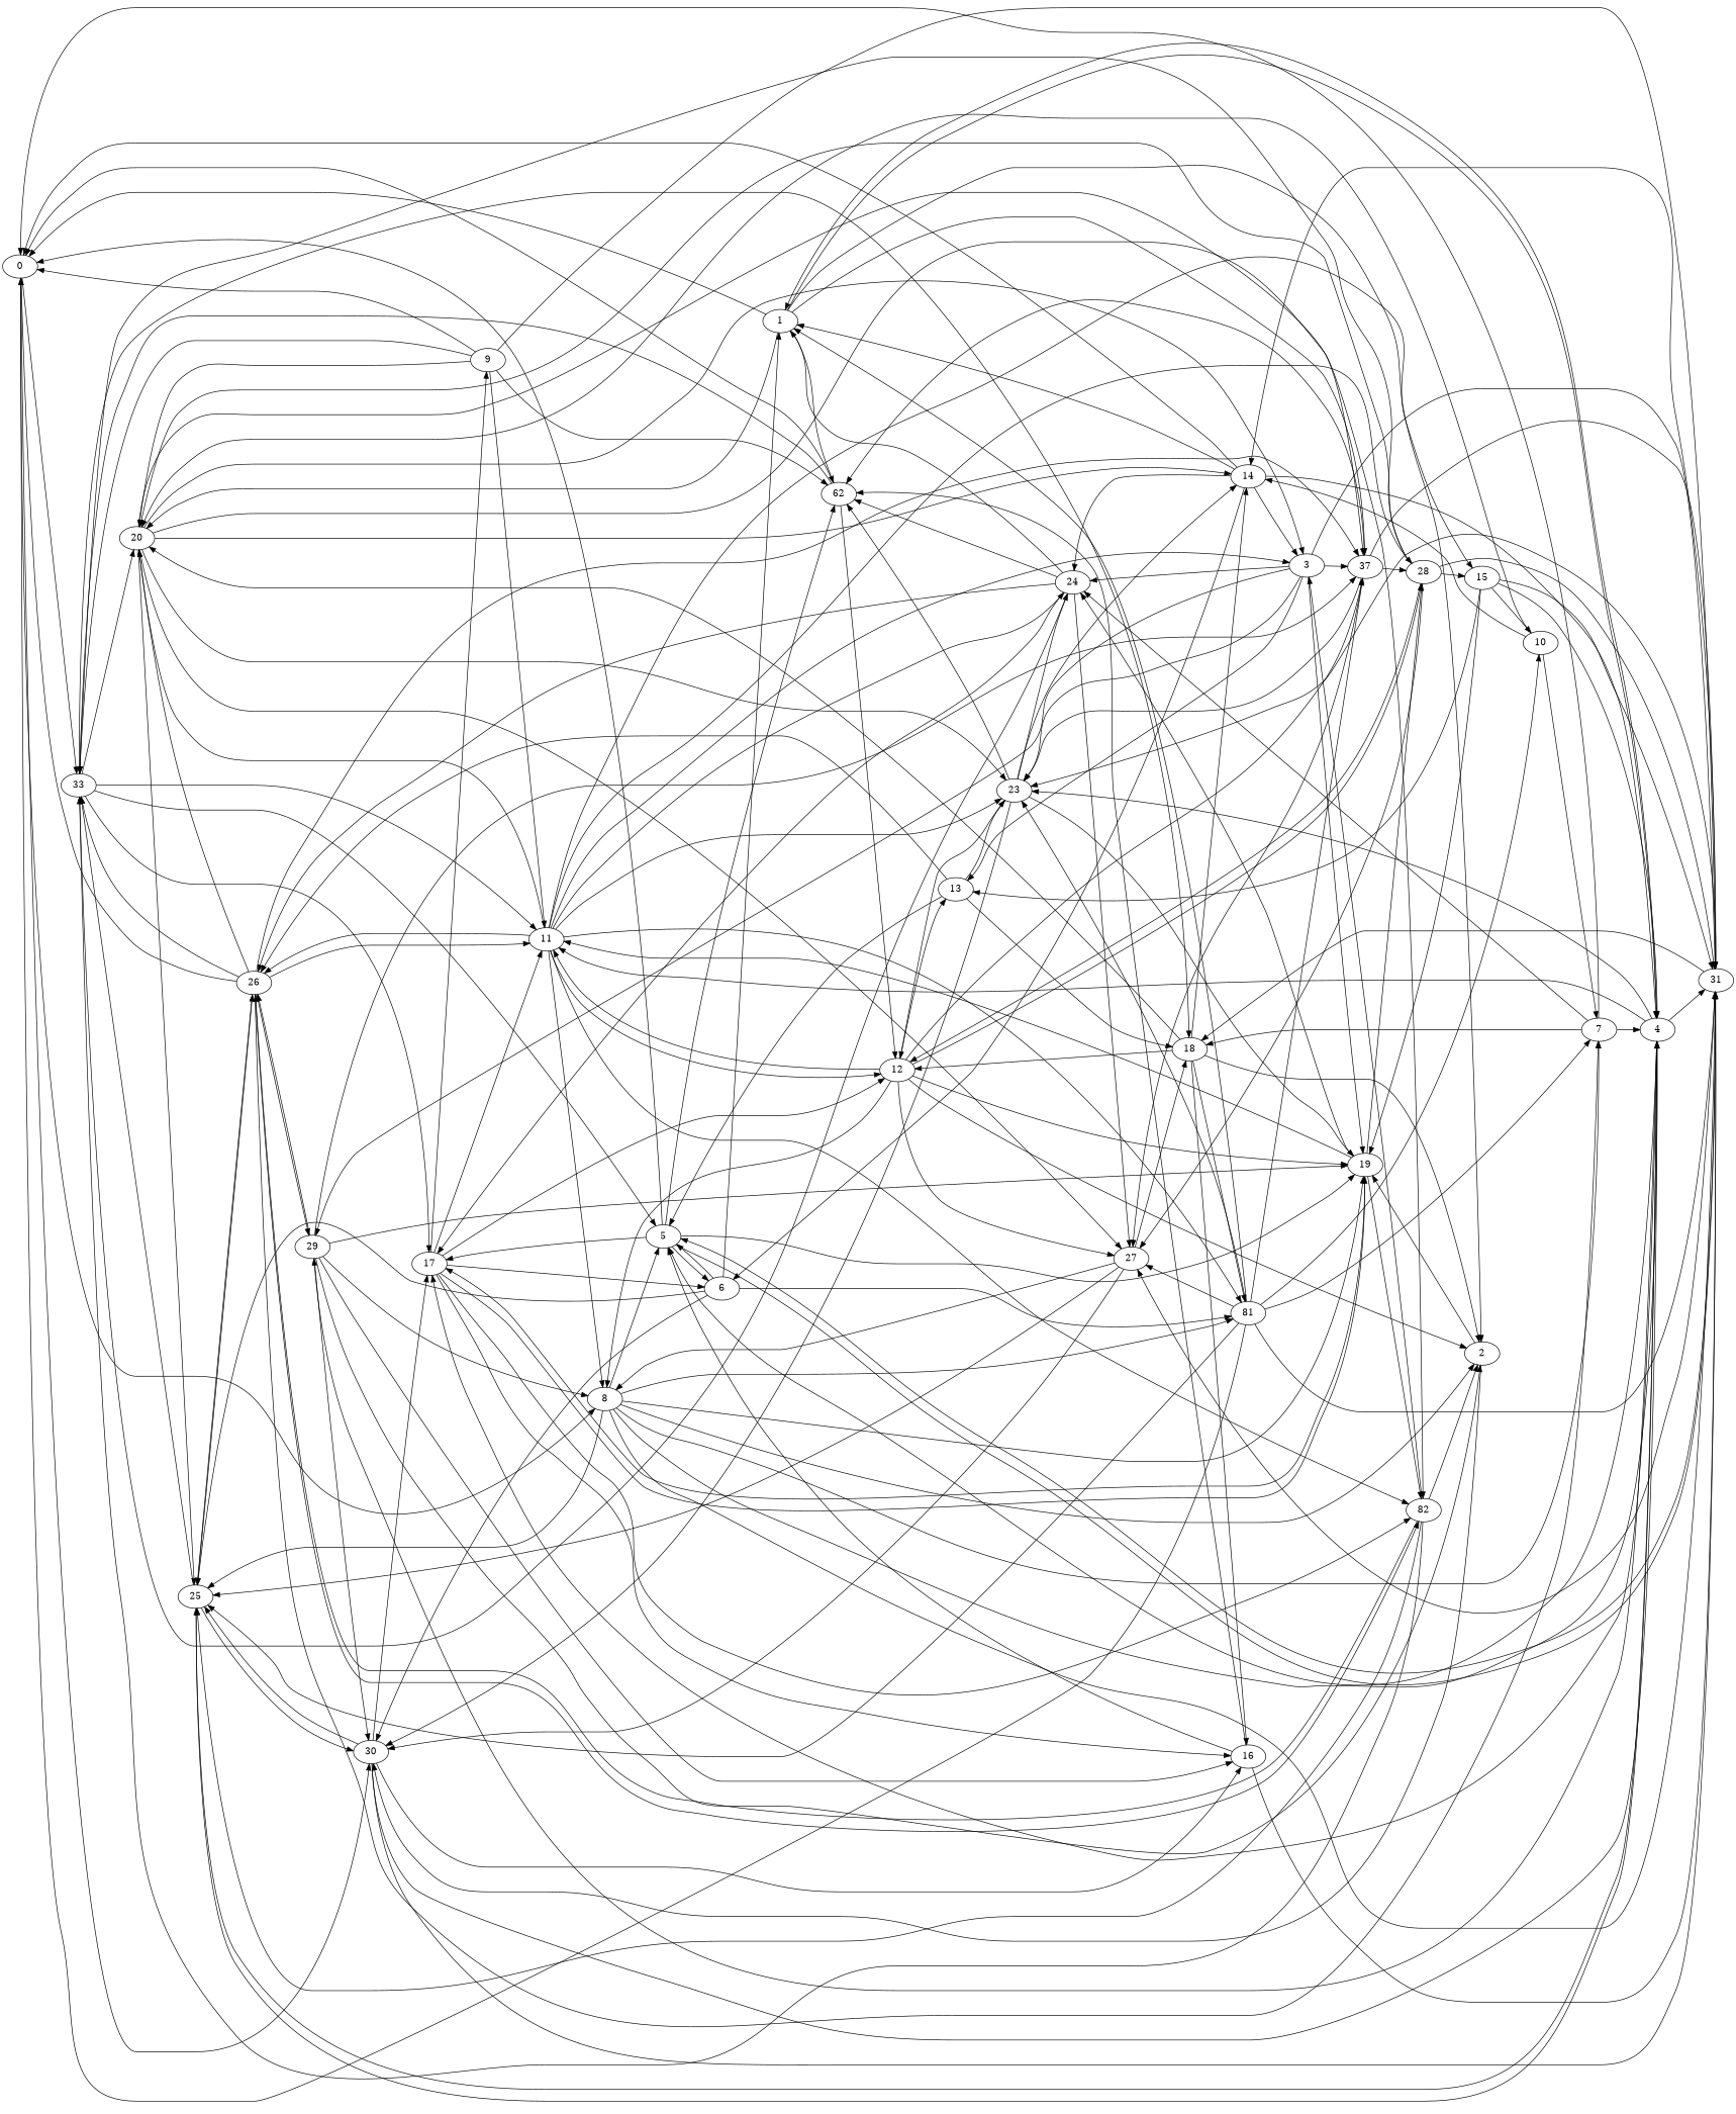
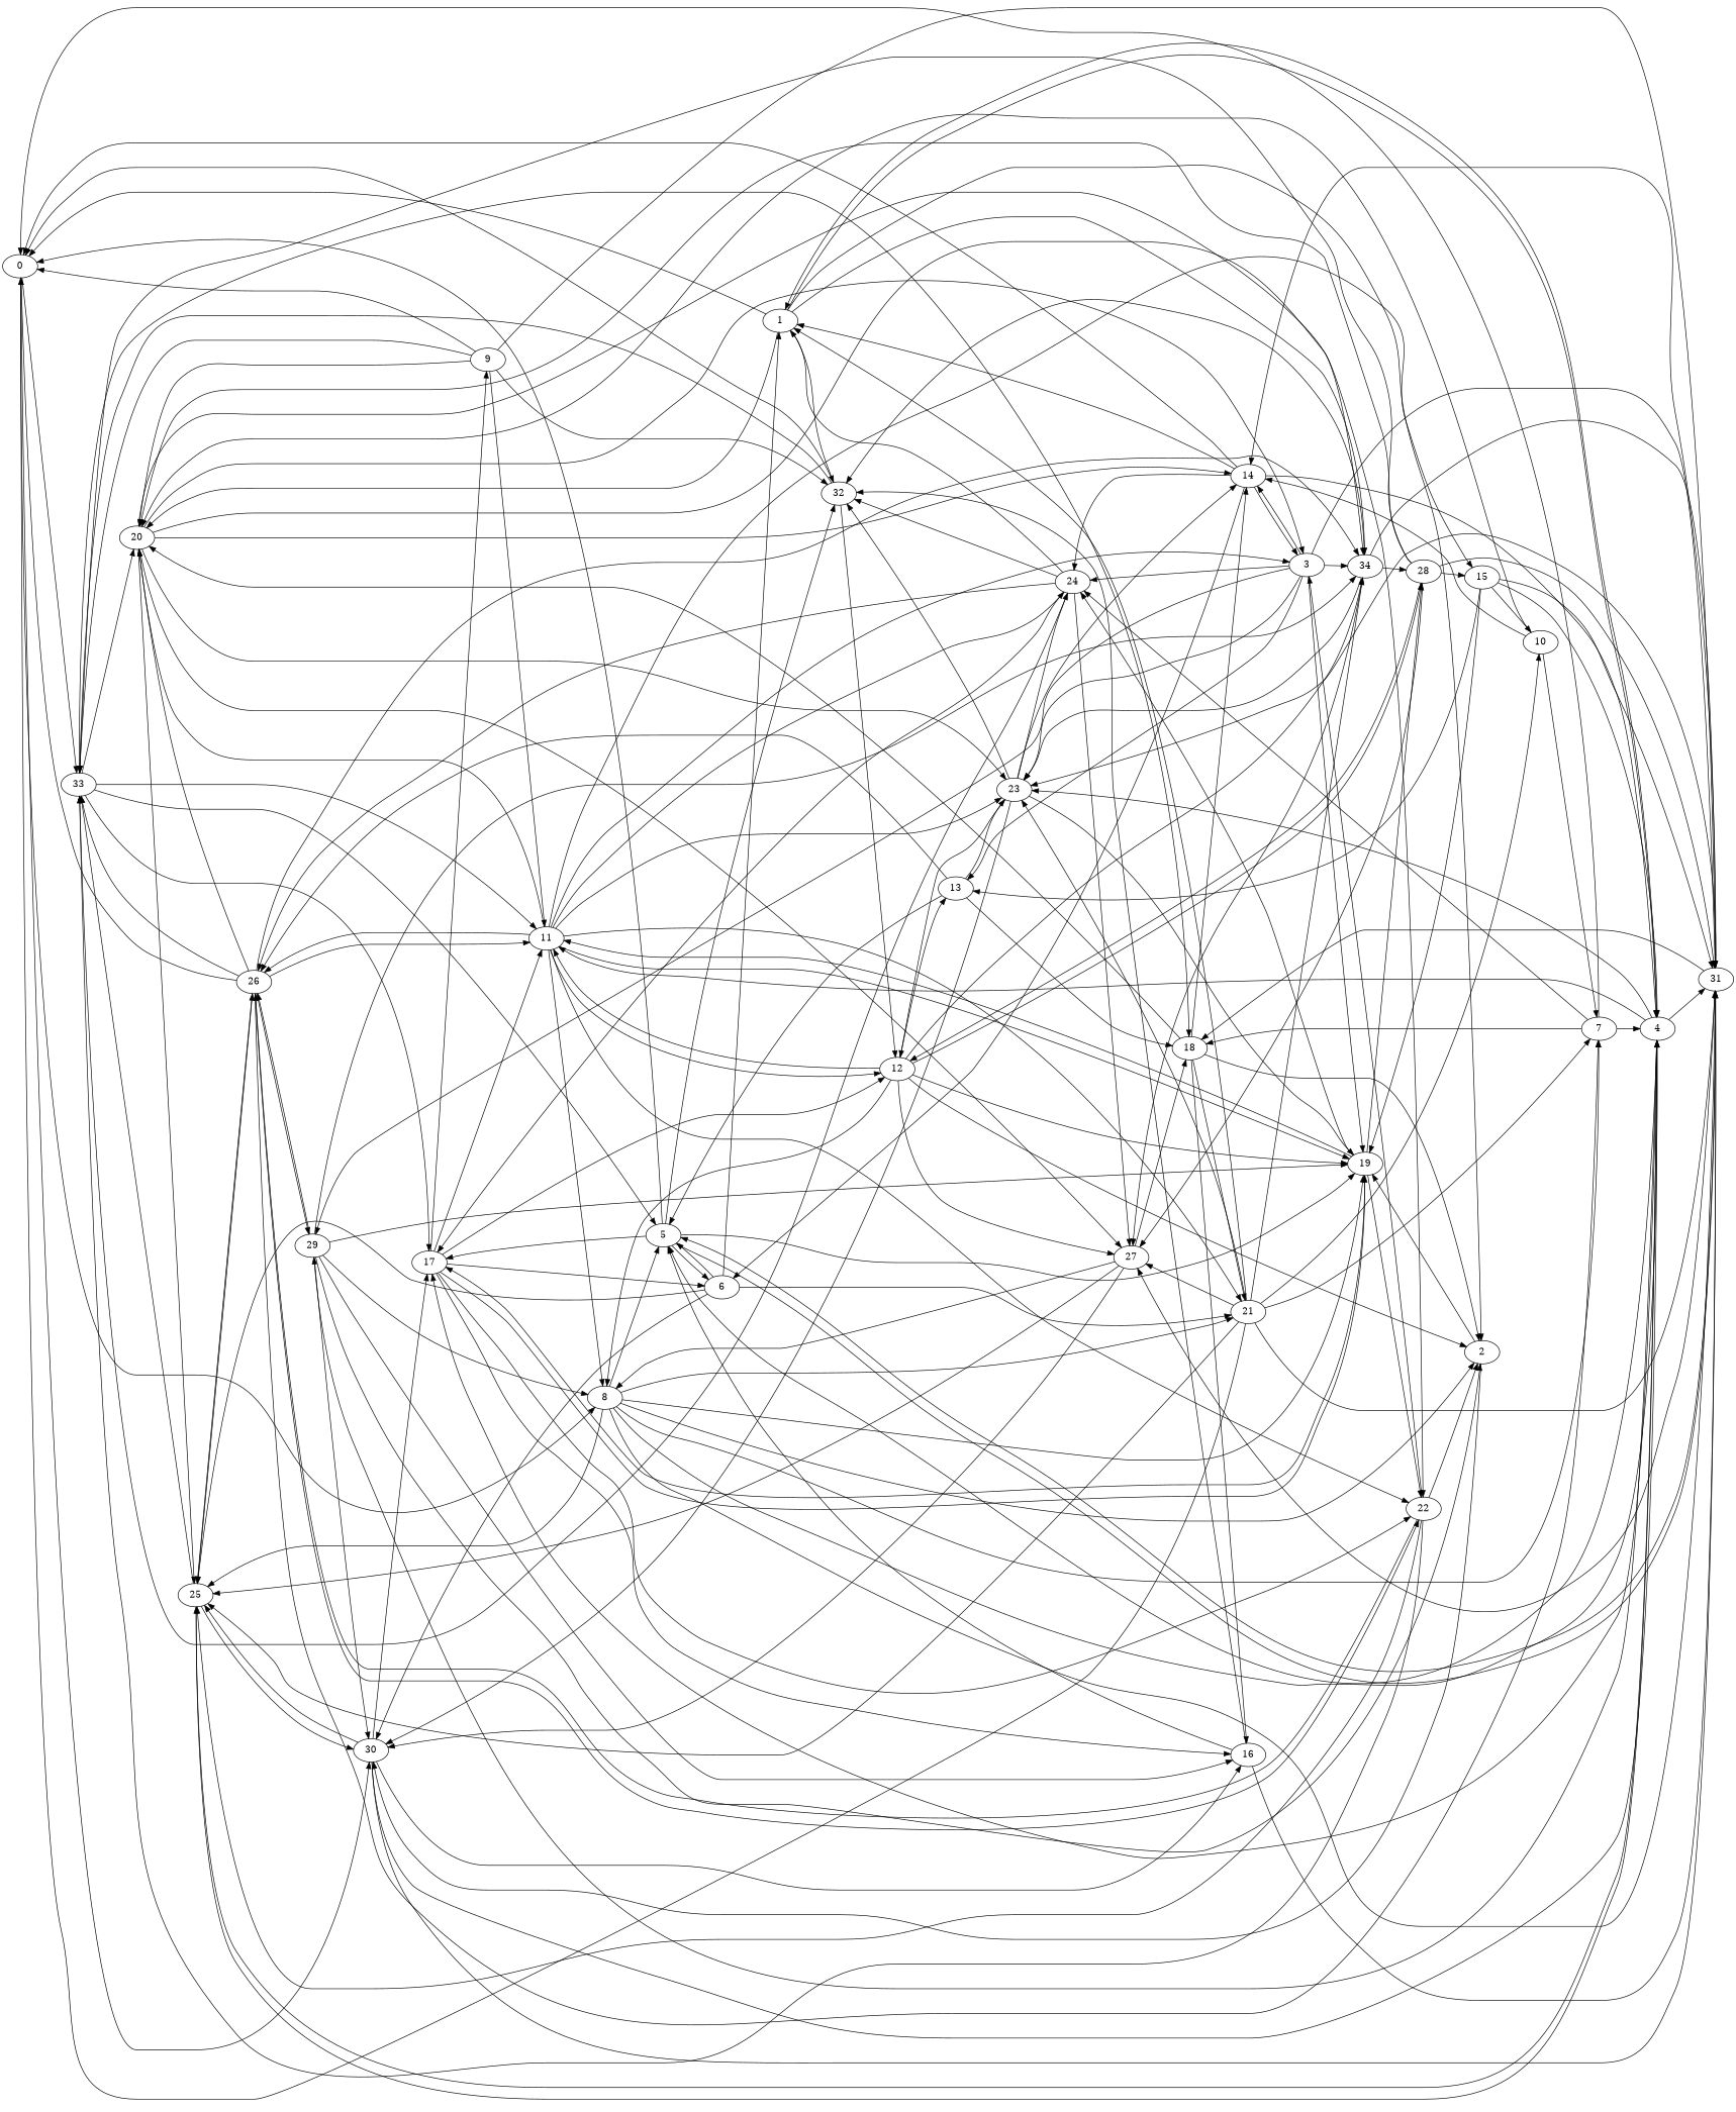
  digraph {
    rankdir=LR
    0
    33
    30
    8
    20
    5
    17
    11
    18
    4
    31
    25
    16
    2
    19
-   21 [label=81]
+   21
    7
-   34 [label=37]
+   34
    3
    23
    14
-   22 [label=82]
+   22
    27
-   32 [label=62]
+   32
    6
    12
    9
    24
    26
    15
    1
    29
    28
    10
    13
    0 -> 33
    0 -> 30
    0 -> 8
    33 -> 20
    33 -> 5
    33 -> 17
    33 -> 11
    33 -> 18
    30 -> 17
    30 -> 4
    30 -> 31
    30 -> 25
    30 -> 16
    8 -> 5
    8 -> 4
    8 -> 31
    8 -> 25
    8 -> 2
    8 -> 19
    8 -> 21
    8 -> 7
    20 -> 25
    20 -> 34
    20 -> 3
    20 -> 23
    20 -> 14
    20 -> 22
    20 -> 27
    5 -> 0
    5 -> 17
    5 -> 31
    5 -> 19
    5 -> 32
    5 -> 6
    17 -> 11
    17 -> 16
    17 -> 19
    17 -> 22
    17 -> 6
    17 -> 12
    17 -> 9
    11 -> 8
    11 -> 20
-   11 -> 28
+   11 -> 19
    11 -> 21
    11 -> 3
    11 -> 23
    11 -> 22
    11 -> 12
    11 -> 24
    11 -> 26
    11 -> 15
    18 -> 20
    18 -> 16
    18 -> 2
    18 -> 21
    18 -> 14
-   18 -> 12
    4 -> 5
    4 -> 17
    4 -> 11
    4 -> 31
    4 -> 25
    4 -> 23
    4 -> 1
    4 -> 29
    31 -> 5
    31 -> 18
    31 -> 23
    31 -> 14
    31 -> 27
    25 -> 33
    25 -> 30
    25 -> 4
    25 -> 26
    16 -> 5
    16 -> 31
    16 -> 32
    2 -> 30
    2 -> 19
    19 -> 17
    19 -> 11
    19 -> 22
    19 -> 24
    19 -> 28
    21 -> 0
    21 -> 31
    21 -> 25
    21 -> 7
    21 -> 34
    21 -> 23
    21 -> 27
    21 -> 1
    21 -> 10
    7 -> 0
    7 -> 18
    7 -> 4
    7 -> 24
    34 -> 31
    34 -> 23
    34 -> 27
    34 -> 32
    34 -> 28
    3 -> 31
    3 -> 19
    3 -> 34
    3 -> 23
+   3 -> 14
    3 -> 24
    3 -> 29
    3 -> 13
    23 -> 30
    23 -> 19
    23 -> 14
    23 -> 32
    23 -> 12
    23 -> 24
    14 -> 0
    14 -> 4
    14 -> 3
    14 -> 6
    14 -> 24
    14 -> 1
    22 -> 33
    22 -> 25
    22 -> 2
    22 -> 3
    22 -> 26
    27 -> 30
    27 -> 8
    27 -> 18
    27 -> 25
    32 -> 0
    32 -> 33
    32 -> 12
    6 -> 30
    6 -> 5
    6 -> 25
    6 -> 21
    6 -> 1
    12 -> 8
    12 -> 11
    12 -> 2
    12 -> 19
    12 -> 34
    12 -> 27
    12 -> 28
    12 -> 13
    9 -> 0
    9 -> 33
    9 -> 20
    9 -> 11
    9 -> 31
    9 -> 32
    24 -> 33
    24 -> 17
    24 -> 27
    24 -> 32
    24 -> 26
    24 -> 1
    26 -> 0
    26 -> 33
    26 -> 20
    26 -> 11
    26 -> 25
    26 -> 7
    26 -> 34
    26 -> 22
    26 -> 29
    15 -> 4
    15 -> 31
    15 -> 19
    15 -> 10
    15 -> 13
    1 -> 0
    1 -> 20
    1 -> 4
    1 -> 2
    1 -> 34
    1 -> 32
    29 -> 30
    29 -> 8
    29 -> 16
    29 -> 2
    29 -> 19
    29 -> 34
    29 -> 26
    28 -> 33
    28 -> 20
    28 -> 31
    28 -> 27
    28 -> 12
    28 -> 15
    10 -> 20
    10 -> 7
    10 -> 14
    13 -> 5
    13 -> 18
    13 -> 23
    13 -> 26
  }
